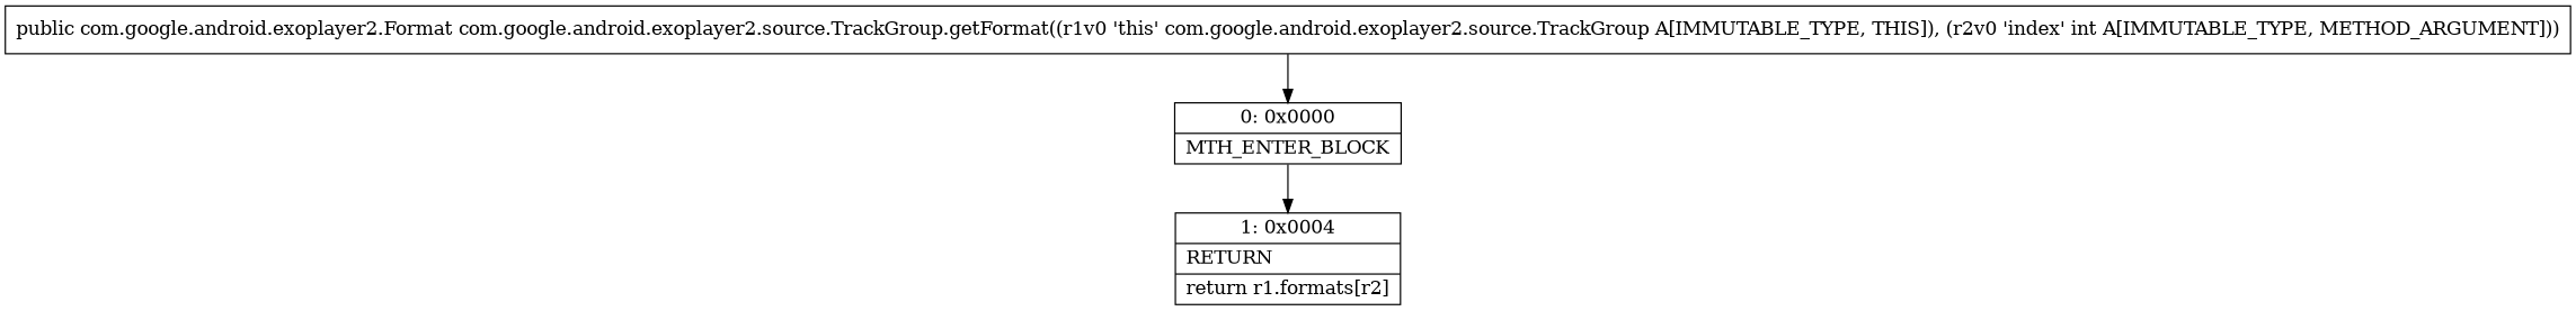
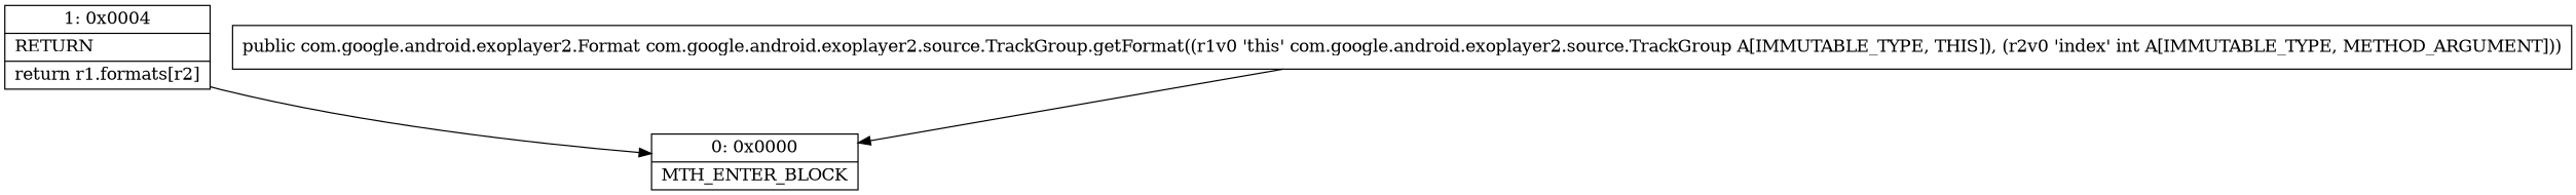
  digraph {
    node [shape=record]
    n1 [label="{0\:\ 0x0000|MTH_ENTER_BLOCK\l}"]
    n2 [label="{1\:\ 0x0004|RETURN\l|return r1.formats[r2]\l}"]
    n3 [label="{public com.google.android.exoplayer2.Format com.google.android.exoplayer2.source.TrackGroup.getFormat((r1v0 'this' com.google.android.exoplayer2.source.TrackGroup A[IMMUTABLE_TYPE, THIS]), (r2v0 'index' int A[IMMUTABLE_TYPE, METHOD_ARGUMENT])) }"]
-   n1 -> n2
+   n2 -> n1
    n3 -> n1
  }
